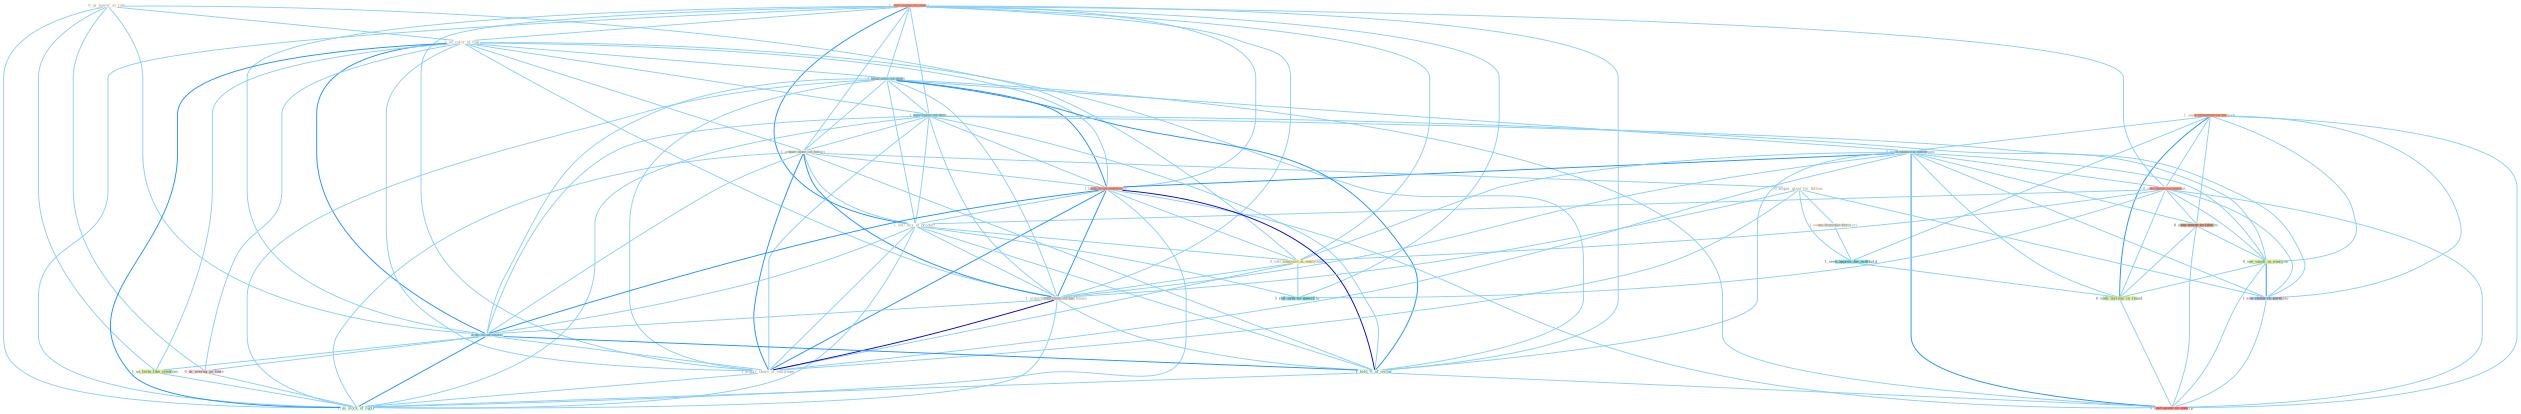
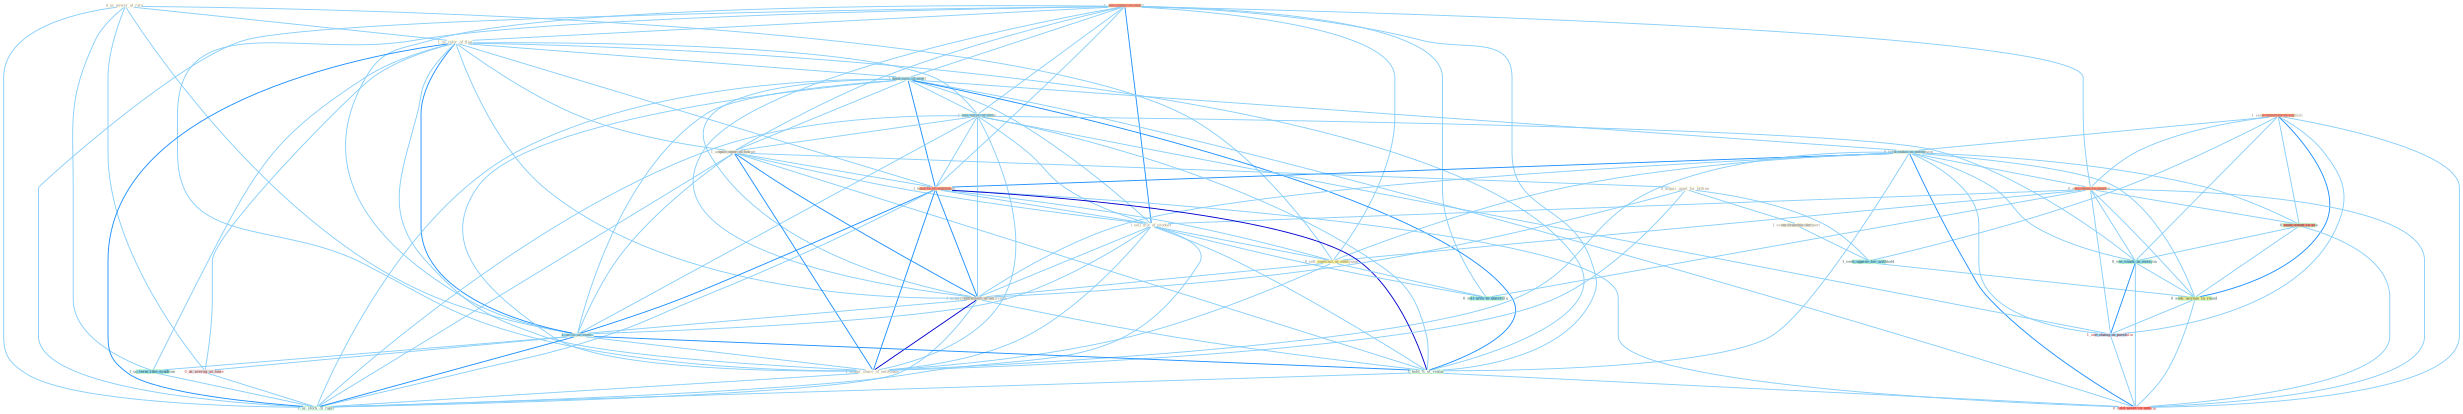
  graph {
    node [color="#ffffe0" fillcolor=skyblue fixedsize=true fontcolor="#8b7d6b" fontsize=4 shape=polygon style=filled]
    edge [color="#87cefa" w=1]
    "1_sell_some_of_share " [fillcolor=salmon height=.06 width=.5]
    "0_us_power_at_rate " [fillcolor=white height=.06 width=.5]
    "1_us_color_of_flag " [fillcolor=white height=.06 width=.5]
    "1_hold_seri_of_meet " [height=.06 width=.5]
    "1_seek_opportun_in_publish " [fillcolor=salmon height=.06 width=.5]
    "0_hold_stake_in_entitynam " [height=.06 width=.5]
    "0_sell_them_in_market " [fillcolor=salmon height=.06 width=.5]
    "1_see_veloc_of_drop " [height=.06 width=.5]
    "1_acquir_oper_of_hospit " [fillcolor=lightgrey height=.06 width=.5]
    "1_hold_%_of_entitynam " [fillcolor=salmon height=.06 width=.5]
    "0_acquir_giant_for_billion " [fillcolor=white height=.06 width=.5]
    "1_sell_mix_of_product " [fillcolor=white height=.06 width=.5]
    "0_sell_contract_at_entitynam " [fillcolor=khaki height=.06 width=.5]
    "1_acquir_entitynam_of_entitynam " [fillcolor=lightgrey height=.06 width=.5]
    "1_us_%_of_ivori " [height=.06 width=.5]
    "1_seem_franchis_for_seri " [fillcolor=lightgrey height=.06 width=.5]
    "1_acquir_share_of_entitynam " [fillcolor=white height=.06 width=.5]
    "0_us_averag_as_base " [color="#fff0f5" fillcolor=lightgrey fontcolor="#b22222" height=.06 width=.5]
    "1_see_chang_in_portfolio " [color="#fff0f5" fontcolor="#b22222" height=.06 width=.5]
    "0_hold_asset_in_anticip " [color="#fff0f5" fillcolor=salmon fontcolor="#b22222" height=.06 width=.5]
    "1_hold_%_of_ventur " [color="#BDFCC9" fillcolor=white fontcolor="#2f4f4f" height=.06 width=.5]
    "0_sell_arm_to_guerrilla " [color="#BDFCC9" fontcolor="#2f4f4f" height=.06 width=.5]
    "1_us_stock_of_capit " [color="#BDFCC9" fillcolor=white fontcolor="#2f4f4f" height=.06 width=.5]
-   "1_us_term_like_syndrom " [color="#BDFCC9" fillcolor=khaki fontcolor="#2f4f4f" height=.06 width=.5]
-   "0_seen_event_in_lifetim " [color="#BDFCC9" fillcolor=salmon fontcolor="#2f4f4f" height=.06 width=.5]
+   "1_us_term_like_syndrom " [color="#BDFCC9" fontcolor="#2f4f4f" height=.06 width=.5]
+   "0_seen_event_in_lifetim " [color="#BDFCC9" fillcolor=salmon fontcolor="#2f4f4f" height=.06 width=.5 label="0_seen_event_in_see"]
    "1_seek_approv_for_withhold " [color="#BDFCC9" fontcolor="#2f4f4f" height=.06 width=.5]
-   "0_see_vaniti_in_everyon " [color="#BDFCC9" fillcolor=khaki fontcolor="#2f4f4f" height=.06 width=.5]
+   "0_see_vaniti_in_everyon " [color="#BDFCC9" fontcolor="#2f4f4f" height=.06 width=.5]
    "0_seek_increas_in_round " [color="#BDFCC9" fillcolor=khaki fontcolor="#2f4f4f" height=.06 width=.5]
    subgraph sub_1 {
      "1_sell_some_of_share "
      "0_us_power_at_rate "
      "1_us_color_of_flag "
      "1_hold_seri_of_meet "
      "1_seek_opportun_in_publish "
      "0_hold_stake_in_entitynam "
      "0_sell_them_in_market "
      "1_see_veloc_of_drop "
      "1_acquir_oper_of_hospit "
      "1_hold_%_of_entitynam "
      "0_acquir_giant_for_billion "
      "1_sell_mix_of_product "
      "0_sell_contract_at_entitynam "
      "1_acquir_entitynam_of_entitynam "
      "1_us_%_of_ivori "
      "1_seem_franchis_for_seri "
      "1_acquir_share_of_entitynam "
    }
    subgraph sub_2 {
      "0_us_averag_as_base "
      "1_see_chang_in_portfolio "
      "0_hold_asset_in_anticip "
    }
    "1_sell_some_of_share " -- "1_us_color_of_flag "
    "1_sell_some_of_share " -- "1_hold_seri_of_meet "
    "1_sell_some_of_share " -- "0_sell_them_in_market "
    "1_sell_some_of_share " -- "1_see_veloc_of_drop "
    "1_sell_some_of_share " -- "1_acquir_oper_of_hospit "
    "1_sell_some_of_share " -- "1_hold_%_of_entitynam "
    "1_sell_some_of_share " -- "1_sell_mix_of_product " [color="#1e90ff" w=2]
    "1_sell_some_of_share " -- "0_sell_contract_at_entitynam "
    "1_sell_some_of_share " -- "1_acquir_entitynam_of_entitynam "
    "1_sell_some_of_share " -- "1_us_%_of_ivori "
    "1_sell_some_of_share " -- "1_acquir_share_of_entitynam "
    "1_sell_some_of_share " -- "1_hold_%_of_ventur "
    "1_sell_some_of_share " -- "0_sell_arm_to_guerrilla "
    "1_sell_some_of_share " -- "1_us_stock_of_capit "
    "0_us_power_at_rate " -- "1_us_color_of_flag "
    "0_us_power_at_rate " -- "0_sell_contract_at_entitynam "
    "0_us_power_at_rate " -- "1_us_%_of_ivori "
    "0_us_power_at_rate " -- "0_us_averag_as_base "
    "0_us_power_at_rate " -- "1_us_stock_of_capit "
    "0_us_power_at_rate " -- "1_us_term_like_syndrom "
    "1_us_color_of_flag " -- "1_hold_seri_of_meet "
    "1_us_color_of_flag " -- "1_see_veloc_of_drop "
    "1_us_color_of_flag " -- "1_acquir_oper_of_hospit "
    "1_us_color_of_flag " -- "1_hold_%_of_entitynam "
    "1_us_color_of_flag " -- "1_acquir_entitynam_of_entitynam "
    "1_us_color_of_flag " -- "1_us_%_of_ivori " [color="#1e90ff" w=2]
    "1_us_color_of_flag " -- "1_acquir_share_of_entitynam "
    "1_us_color_of_flag " -- "0_us_averag_as_base "
    "1_us_color_of_flag " -- "1_hold_%_of_ventur "
    "1_us_color_of_flag " -- "1_us_stock_of_capit " [color="#1e90ff" w=2]
    "1_us_color_of_flag " -- "1_us_term_like_syndrom "
    "1_hold_seri_of_meet " -- "0_hold_stake_in_entitynam "
    "1_hold_seri_of_meet " -- "1_see_veloc_of_drop "
    "1_hold_seri_of_meet " -- "1_acquir_oper_of_hospit "
    "1_hold_seri_of_meet " -- "1_hold_%_of_entitynam " [color="#1e90ff" w=2]
    "1_hold_seri_of_meet " -- "1_sell_mix_of_product "
    "1_hold_seri_of_meet " -- "1_acquir_entitynam_of_entitynam "
    "1_hold_seri_of_meet " -- "1_us_%_of_ivori "
    "1_hold_seri_of_meet " -- "1_acquir_share_of_entitynam "
    "1_hold_seri_of_meet " -- "0_hold_asset_in_anticip "
    "1_hold_seri_of_meet " -- "1_hold_%_of_ventur " [color="#1e90ff" w=2]
    "1_hold_seri_of_meet " -- "1_us_stock_of_capit "
    "1_seek_opportun_in_publish " -- "0_hold_stake_in_entitynam "
    "1_seek_opportun_in_publish " -- "0_sell_them_in_market "
    "1_seek_opportun_in_publish " -- "1_see_chang_in_portfolio "
    "1_seek_opportun_in_publish " -- "0_hold_asset_in_anticip "
    "1_seek_opportun_in_publish " -- "0_seen_event_in_lifetim "
    "1_seek_opportun_in_publish " -- "1_seek_approv_for_withhold "
    "1_seek_opportun_in_publish " -- "0_see_vaniti_in_everyon "
    "1_seek_opportun_in_publish " -- "0_seek_increas_in_round " [color="#1e90ff" w=2]
    "0_hold_stake_in_entitynam " -- "0_sell_them_in_market "
    "0_hold_stake_in_entitynam " -- "1_hold_%_of_entitynam " [color="#1e90ff" w=2]
    "0_hold_stake_in_entitynam " -- "0_sell_contract_at_entitynam "
    "0_hold_stake_in_entitynam " -- "1_acquir_entitynam_of_entitynam "
    "0_hold_stake_in_entitynam " -- "1_acquir_share_of_entitynam "
    "0_hold_stake_in_entitynam " -- "1_see_chang_in_portfolio "
    "0_hold_stake_in_entitynam " -- "0_hold_asset_in_anticip " [color="#1e90ff" w=2]
    "0_hold_stake_in_entitynam " -- "1_hold_%_of_ventur "
    "0_hold_stake_in_entitynam " -- "0_seen_event_in_lifetim "
    "0_hold_stake_in_entitynam " -- "0_see_vaniti_in_everyon "
    "0_hold_stake_in_entitynam " -- "0_seek_increas_in_round "
    "0_sell_them_in_market " -- "1_sell_mix_of_product "
    "0_sell_them_in_market " -- "0_sell_contract_at_entitynam "
    "0_sell_them_in_market " -- "1_see_chang_in_portfolio "
    "0_sell_them_in_market " -- "0_hold_asset_in_anticip "
    "0_sell_them_in_market " -- "0_sell_arm_to_guerrilla "
    "0_sell_them_in_market " -- "0_seen_event_in_lifetim "
    "0_sell_them_in_market " -- "0_see_vaniti_in_everyon "
    "0_sell_them_in_market " -- "0_seek_increas_in_round "
    "1_see_veloc_of_drop " -- "1_acquir_oper_of_hospit "
    "1_see_veloc_of_drop " -- "1_hold_%_of_entitynam "
    "1_see_veloc_of_drop " -- "1_sell_mix_of_product "
    "1_see_veloc_of_drop " -- "1_acquir_entitynam_of_entitynam "
    "1_see_veloc_of_drop " -- "1_us_%_of_ivori "
    "1_see_veloc_of_drop " -- "1_acquir_share_of_entitynam "
    "1_see_veloc_of_drop " -- "1_see_chang_in_portfolio "
    "1_see_veloc_of_drop " -- "1_hold_%_of_ventur "
    "1_see_veloc_of_drop " -- "1_us_stock_of_capit "
    "1_see_veloc_of_drop " -- "0_see_vaniti_in_everyon "
    "1_acquir_oper_of_hospit " -- "1_hold_%_of_entitynam "
    "1_acquir_oper_of_hospit " -- "0_acquir_giant_for_billion "
    "1_acquir_oper_of_hospit " -- "1_sell_mix_of_product "
    "1_acquir_oper_of_hospit " -- "1_acquir_entitynam_of_entitynam " [color="#1e90ff" w=2]
    "1_acquir_oper_of_hospit " -- "1_us_%_of_ivori "
    "1_acquir_oper_of_hospit " -- "1_acquir_share_of_entitynam " [color="#1e90ff" w=2]
    "1_acquir_oper_of_hospit " -- "1_hold_%_of_ventur "
    "1_acquir_oper_of_hospit " -- "1_us_stock_of_capit "
    "1_hold_%_of_entitynam " -- "1_sell_mix_of_product "
    "1_hold_%_of_entitynam " -- "0_sell_contract_at_entitynam "
    "1_hold_%_of_entitynam " -- "1_acquir_entitynam_of_entitynam " [color="#1e90ff" w=2]
    "1_hold_%_of_entitynam " -- "1_us_%_of_ivori " [color="#1e90ff" w=2]
    "1_hold_%_of_entitynam " -- "1_acquir_share_of_entitynam " [color="#1e90ff" w=2]
    "1_hold_%_of_entitynam " -- "0_hold_asset_in_anticip "
    "1_hold_%_of_entitynam " -- "1_hold_%_of_ventur " [color="#0000cd" w=3]
    "1_hold_%_of_entitynam " -- "1_us_stock_of_capit "
    "0_acquir_giant_for_billion " -- "1_acquir_entitynam_of_entitynam "
    "0_acquir_giant_for_billion " -- "1_seem_franchis_for_seri "
    "0_acquir_giant_for_billion " -- "1_acquir_share_of_entitynam "
    "0_acquir_giant_for_billion " -- "1_seek_approv_for_withhold "
    "1_sell_mix_of_product " -- "0_sell_contract_at_entitynam "
    "1_sell_mix_of_product " -- "1_acquir_entitynam_of_entitynam "
    "1_sell_mix_of_product " -- "1_us_%_of_ivori "
    "1_sell_mix_of_product " -- "1_acquir_share_of_entitynam "
    "1_sell_mix_of_product " -- "1_hold_%_of_ventur "
    "1_sell_mix_of_product " -- "0_sell_arm_to_guerrilla "
    "1_sell_mix_of_product " -- "1_us_stock_of_capit "
    "0_sell_contract_at_entitynam " -- "1_acquir_entitynam_of_entitynam "
    "0_sell_contract_at_entitynam " -- "1_acquir_share_of_entitynam "
    "0_sell_contract_at_entitynam " -- "0_sell_arm_to_guerrilla "
    "1_acquir_entitynam_of_entitynam " -- "1_us_%_of_ivori "
    "1_acquir_entitynam_of_entitynam " -- "1_acquir_share_of_entitynam " [color="#0000cd" w=3]
    "1_acquir_entitynam_of_entitynam " -- "1_hold_%_of_ventur "
    "1_acquir_entitynam_of_entitynam " -- "1_us_stock_of_capit "
    "1_us_%_of_ivori " -- "1_acquir_share_of_entitynam "
    "1_us_%_of_ivori " -- "0_us_averag_as_base "
    "1_us_%_of_ivori " -- "1_hold_%_of_ventur " [color="#1e90ff" w=2]
    "1_us_%_of_ivori " -- "1_us_stock_of_capit " [color="#1e90ff" w=2]
    "1_us_%_of_ivori " -- "1_us_term_like_syndrom "
    "1_seem_franchis_for_seri " -- "1_seek_approv_for_withhold "
    "1_acquir_share_of_entitynam " -- "1_us_stock_of_capit "
    "0_us_averag_as_base " -- "1_us_stock_of_capit "
    "1_see_chang_in_portfolio " -- "0_hold_asset_in_anticip "
    "1_hold_%_of_ventur " -- "0_hold_asset_in_anticip "
    "1_hold_%_of_ventur " -- "1_us_stock_of_capit "
    "1_us_term_like_syndrom " -- "1_us_stock_of_capit "
    "0_seen_event_in_lifetim " -- "0_hold_asset_in_anticip "
    "0_seen_event_in_lifetim " -- "0_see_vaniti_in_everyon "
    "0_seen_event_in_lifetim " -- "0_seek_increas_in_round "
    "1_seek_approv_for_withhold " -- "0_seek_increas_in_round "
    "0_see_vaniti_in_everyon " -- "1_see_chang_in_portfolio " [color="#1e90ff" w=2]
    "0_see_vaniti_in_everyon " -- "0_hold_asset_in_anticip "
    "0_see_vaniti_in_everyon " -- "0_seek_increas_in_round "
-   "0_acquir_giant_for_billion " -- "1_see_chang_in_portfolio "
+   "0_seek_increas_in_round " -- "1_see_chang_in_portfolio "
    "0_seek_increas_in_round " -- "0_hold_asset_in_anticip "
  }
